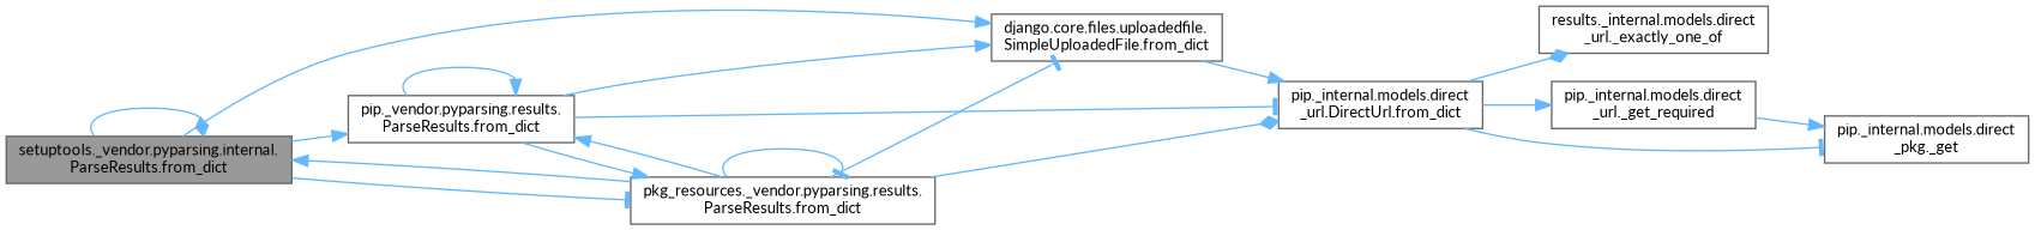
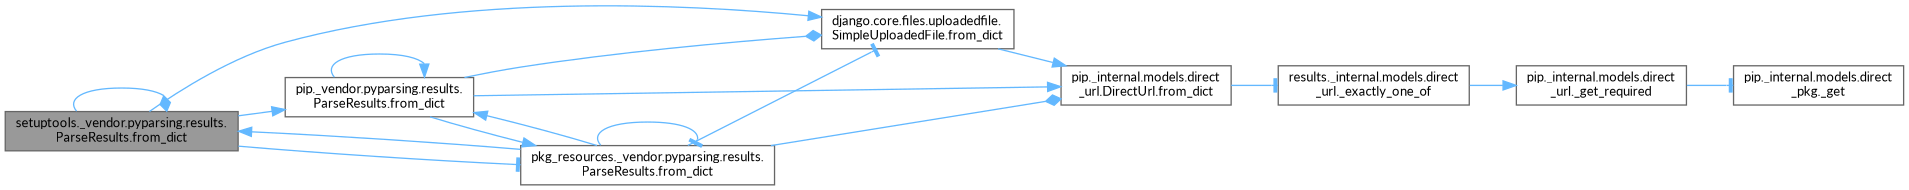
  digraph {
    fontname=Lato
    rankdir=LR
    node [color=grey40 fillcolor=white fontname=Lato fontsize=10 shape=box style=filled]
    edge [arrowhead=normal color=steelblue1 fontname=Lato fontsize=10 labelfontname=Helvetica labelfontsize=10 style=solid]
-   n1 [color=gray40 fillcolor=grey60 fontcolor=black height=0.2 label="setuptools._vendor.pyparsing.internal.\lParseResults.from_dict" width=0.4]
+   n1 [color=gray40 fillcolor=grey60 fontcolor=black height=0.2 label="setuptools._vendor.pyparsing.results.\lParseResults.from_dict" width=0.4]
    n2 [height=0.2 label="django.core.files.uploadedfile.\lSimpleUploadedFile.from_dict" width=0.4]
    n3 [height=0.2 label="pip._vendor.pyparsing.results.\lParseResults.from_dict" width=0.4]
    n4 [height=0.2 label="pkg_resources._vendor.pyparsing.results.\lParseResults.from_dict" width=0.4]
    n5 [height=0.2 label="pip._internal.models.direct\l_url.DirectUrl.from_dict" width=0.4]
    n6 [height=0.2 label="results._internal.models.direct\l_url._exactly_one_of" width=0.4]
    n7 [height=0.2 label="pip._internal.models.direct\l_pkg._get" width=0.4]
    n8 [height=0.2 label="pip._internal.models.direct\l_url._get_required" width=0.4]
    n1 -> n1 [arrowhead=diamond]
    n1 -> n2
    n1 -> n3
    n1 -> n4 [arrowhead=tee]
    n2 -> n5
-   n3 -> n2
+   n3 -> n2 [arrowhead=diamond]
    n3 -> n3
    n3 -> n4
-   n3 -> n5 [arrowhead=tee]
+   n3 -> n5
    n4 -> n1
    n4 -> n2 [arrowhead=tee]
    n4 -> n3
    n4 -> n4 [arrowhead=tee]
    n4 -> n5 [arrowhead=diamond]
-   n5 -> n6 [arrowhead=diamond]
-   n5 -> n7 [arrowhead=tee]
-   n5 -> n8
-   n8 -> n7
+   n5 -> n6 [arrowhead=tee]
+   n6 -> n8
+   n8 -> n7 [arrowhead=tee]
  }
